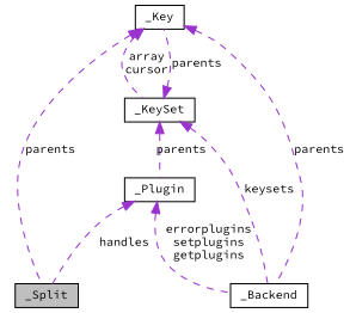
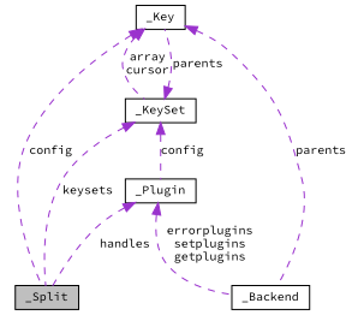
  digraph {
    fontname="Source Code Pro"
    node [color=black fillcolor=white fontname="Source Code Pro" fontsize=10 shape=record style=filled]
    edge [color=darkorchid3 dir=back fontname="Source Code Pro" fontsize=10 labelfontname=FreeSans labelfontsize=10 style=dashed]
    n1 [fillcolor=grey75 fontcolor=black height=0.2 label=_Split width=0.4]
    n2 [height=0.2 label=_Key width=0.4]
    n3 [height=0.2 label=_KeySet width=0.4]
    n4 [height=0.2 label=_Backend width=0.4]
    n5 [height=0.2 label=_Plugin width=0.4]
-   n2 -> n1 [label=parents]
+   n2 -> n1 [label=config]
    n2 -> n3 [label="array\ncursor"]
    n2 -> n4 [label=parents]
-   n3 -> n4 [label=keysets]
+   n3 -> n1 [label=keysets]
    n3 -> n2 [label=parents]
-   n3 -> n5 [label=parents]
+   n3 -> n5 [label=config]
    n5 -> n1 [label=handles]
    n5 -> n4 [label="errorplugins\nsetplugins\ngetplugins"]
  }
